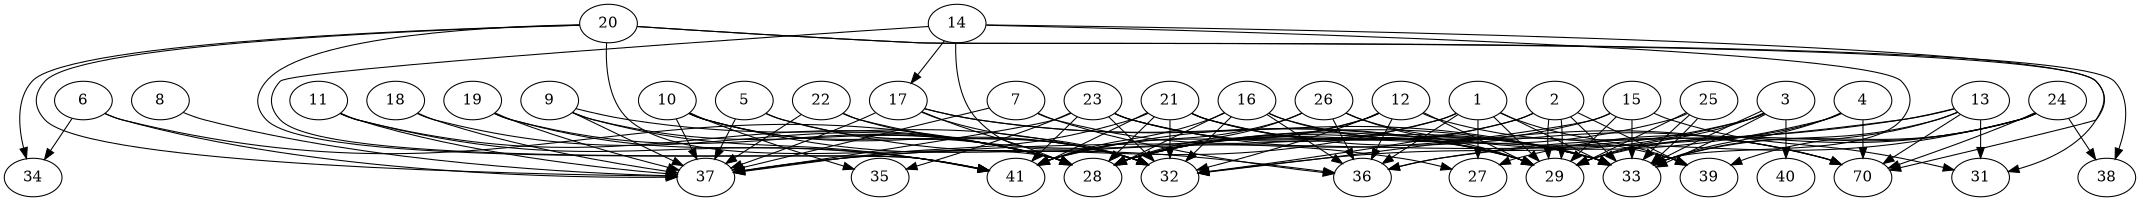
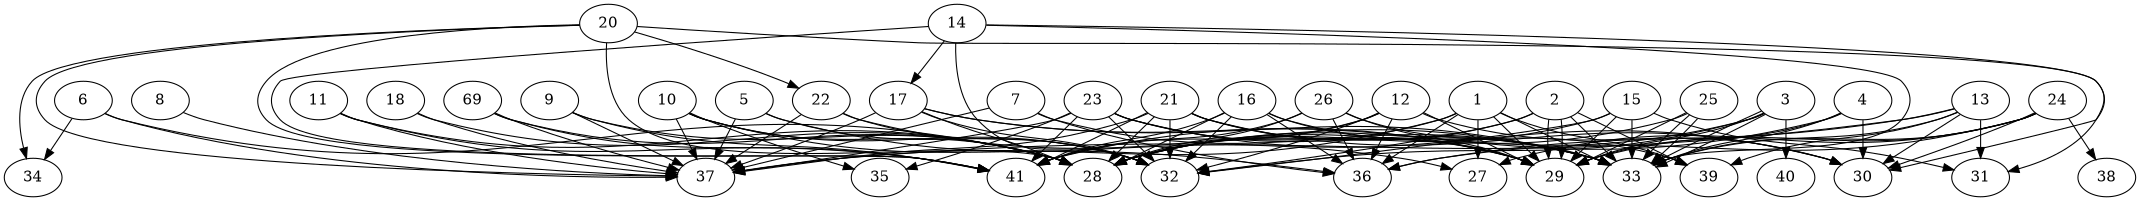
  digraph {
    node [alpha=0.13]
    1 [alpha=0.15 expect_size=1035477805376095872]
    27 [alpha=0.01 expect_size=311197743309555328]
    28 [alpha=0.01 expect_size=1545675372662737600512]
    29 [alpha=0.12 expect_size=1928788757185177]
    33 [alpha=0.17 expect_size=3555544494823292]
    36 [alpha=0.06 expect_size=5417939796620214272]
    37 [alpha=0.17 expect_size=24132149499179316]
    39 [alpha=0.15 expect_size=1098600247001537280]
    2 [alpha=0.05 expect_size=577529913139646]
    32 [alpha=0.14 expect_size=42746416374638000]
    3 [alpha=0.01 expect_size=208423057679712256000]
    40 [alpha=0.06 expect_size=7295488441884241]
    4 [alpha=0.09 expect_size=15809294110869664]
-   30 [alpha=0.06 expect_size=5213960072385652 label=70]
+   30 [alpha=0.06 expect_size=5213960072385652]
    41 [alpha=0.09 expect_size=1017925624435673399296]
    5 [alpha=0.04 expect_size=220476483084583174144]
    6 [alpha=0.08 expect_size=9438276582546024]
    34 [alpha=0.05 expect_size=37532491322021600]
    7 [alpha=0.04 expect_size=886281023155636352]
    8 [alpha=0.05 expect_size=1253862028239948544]
    9 [expect_size=26678330766289624]
    10 [alpha=0.02 expect_size=34997723211610056]
    35 [alpha=0.00 expect_size=20147734638288175104]
    11 [expect_size=7741615470855323648]
    12 [alpha=0.11 expect_size=21045367545817726976]
    13 [alpha=0.07 expect_size=8645755058094992]
    31 [alpha=0.09 expect_size=53275838143643328]
    14 [alpha=0.02 expect_size=9625900531972322]
    17 [alpha=0.02 expect_size=190775060367088287744]
    38 [alpha=0.07 expect_size=18906825264564564]
    15 [expect_size=1819196753283383296]
    16 [alpha=0.10 expect_size=1437687645576369408]
    18 [alpha=0.19 expect_size=1557439447833495207936]
-   19 [alpha=0.14 expect_size=9674564619778948]
+   19 [alpha=0.14 expect_size=9674564619778948 label=69]
    20 [alpha=0.19 expect_size=15822271678561218]
    21 [alpha=0.15 expect_size=32363866507739922432]
    22 [alpha=0.08 expect_size=516434003927467776]
    23 [alpha=0.19 expect_size=3914737009327266]
    24 [alpha=0.20 expect_size=1186148556747071488]
    25 [expect_size=29718039064631936]
    26 [alpha=0.03 expect_size=439181806250849920]
    1 -> 27
    1 -> 28
    1 -> 29
    1 -> 33
    1 -> 36
    1 -> 37
    1 -> 39
    2 -> 28
    2 -> 29
    2 -> 29
    2 -> 33
    2 -> 39
    2 -> 32
    3 -> 28
    3 -> 29
    3 -> 33
    3 -> 33
    3 -> 32
    3 -> 40
    4 -> 29
    4 -> 33
    4 -> 30
    4 -> 41
    5 -> 27
    5 -> 37
    5 -> 32
    6 -> 28
    6 -> 37
    6 -> 34
    7 -> 33
    7 -> 36
    7 -> 37
    8 -> 37
    9 -> 28
    9 -> 37
-   9 -> 32
    9 -> 41
    10 -> 28
    10 -> 36
    10 -> 37
    10 -> 32
    10 -> 35
    11 -> 28
    11 -> 37
    11 -> 41
    12 -> 28
    12 -> 29
    12 -> 36
    12 -> 32
    12 -> 30
    12 -> 41
    13 -> 33
    13 -> 36
    13 -> 37
    13 -> 39
    13 -> 30
    13 -> 31
    14 -> 33
    14 -> 32
    14 -> 30
    14 -> 41
    14 -> 17
    17 -> 28
    17 -> 29
    17 -> 33
    17 -> 37
    17 -> 32
    15 -> 28
    15 -> 29
    15 -> 33
    15 -> 32
    15 -> 31
    16 -> 28
    16 -> 29
    16 -> 36
    16 -> 39
    16 -> 32
    16 -> 41
    18 -> 28
    18 -> 37
    19 -> 28
    19 -> 37
    19 -> 41
    20 -> 28
    20 -> 37
    20 -> 41
    20 -> 34
    20 -> 31
-   20 -> 38
+   20 -> 22
    21 -> 28
    21 -> 29
    21 -> 33
    21 -> 37
    21 -> 32
    21 -> 30
    21 -> 41
    22 -> 33
    22 -> 37
    22 -> 32
    23 -> 29
    23 -> 33
    23 -> 37
    23 -> 32
    23 -> 30
    23 -> 41
    23 -> 35
    24 -> 27
    24 -> 29
    24 -> 33
    24 -> 36
    24 -> 30
    24 -> 38
    25 -> 28
    25 -> 29
    25 -> 33
    25 -> 33
    26 -> 28
    26 -> 29
    26 -> 33
    26 -> 36
    26 -> 41
  }
